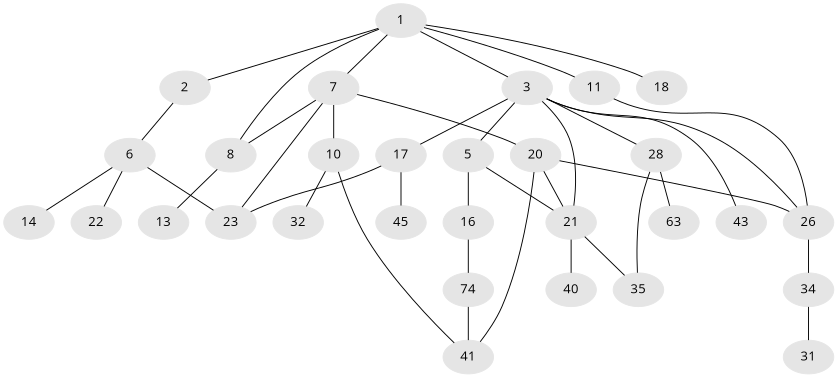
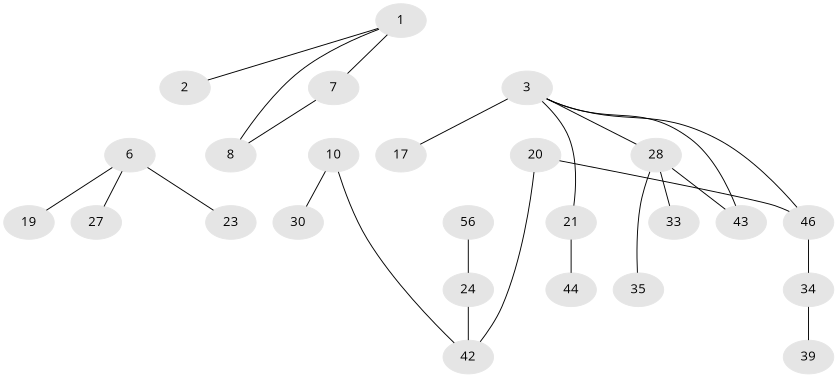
  graph {
    fontname="Open Sans"
    node [color=gray90 fontname="Open Sans" style=filled]
    edge [fontname="Open Sans"]
    1
    2
    3 [super="+15+4"]
    7 [super="+9"]
    8
-   11 [super="+19"]
-   18
    6 [super="+25"]
-   5
    17 [super="+27"]
    21 [super="+29"]
-   26 [super="+51"]
+   26 [super="+51" label=46]
    28
    43
    23
    10
    20 [super="+47"]
-   13
-   14
-   22
-   16 [super="+49+52"]
-   45
+   14 [label=19]
+   22 [label=27]
+   16 [super="+49+52" label=56]
    35 [super="+36"]
-   44 [label=40]
+   44
    34
-   33 [label=63]
-   24 [label=74]
-   30 [label=32]
-   41 [super="+50+46"]
-   39 [label=31]
+   33
+   24
+   30
+   41 [super="+50+46" label=42]
+   39
    1 -- 2
-   1 -- 3
    1 -- 7
    1 -- 8
-   1 -- 11
-   1 -- 18
-   2 -- 6
-   3 -- 5
    3 -- 17
    3 -- 21
    3 -- 26
    3 -- 28
    3 -- 43
    7 -- 8
-   7 -- 23
-   7 -- 10
-   7 -- 20
-   8 -- 13
-   11 -- 26
    6 -- 23
    6 -- 14
    6 -- 22
-   5 -- 21
-   5 -- 16
-   17 -- 23
-   17 -- 45
-   21 -- 35
    21 -- 44
    26 -- 34
+   28 -- 43
    28 -- 35
    28 -- 33
    10 -- 30
    10 -- 41
-   20 -- 21
    20 -- 26
    20 -- 41
    16 -- 24
    34 -- 39
    24 -- 41
  }
